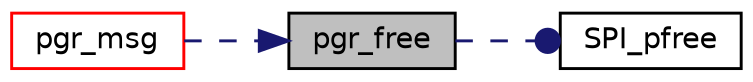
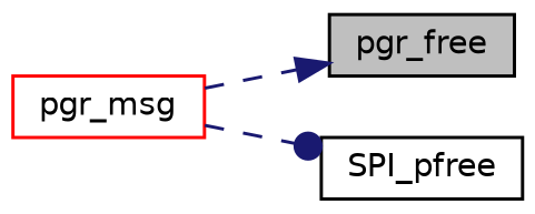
  digraph {
    rankdir=LR
    node [color=black fillcolor=white fontname=Helvetica fontsize=10 shape=record style=filled]
    edge [color=midnightblue fontname=Helvetica fontsize=10 labelfontname=Helvetica labelfontsize=10 style=dashed]
    n1 [fillcolor=grey75 fontcolor=black height=0.2 label=pgr_free width=0.4]
    n2 [height=0.2 label=SPI_pfree width=0.4]
    n3 [color=red height=0.2 label=pgr_msg width=0.4]
-   n1 -> n2 [arrowhead=dot]
+   n3 -> n2 [arrowhead=dot]
    n3 -> n1 [arrowhead=normal]
  }
